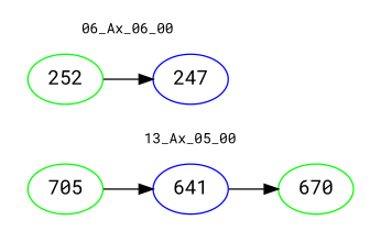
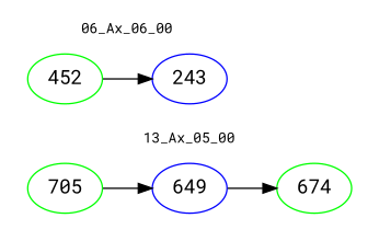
  digraph {
    fontname="Roboto Mono"
    rankdir=LR
    node [color=green fontname="Roboto Mono"]
    edge [color=black fontname="Roboto Mono"]
    n1 [label=705]
-   n2 [color=blue label=641]
-   n3 [label=670]
-   n4 [label=252]
-   n5 [color=blue label=247]
+   n2 [color=blue label=649]
+   n3 [label=674]
+   n4 [label=452]
+   n5 [color=blue label=243]
    subgraph cluster_1 {
      color=white
      fontsize=10
      label="13_Ax_05_00"
      n1
      n2
      n3
    }
    subgraph cluster_2 {
      color=white
      fontsize=10
      label="06_Ax_06_00"
      n4
      n5
    }
    n1 -> n2
    n2 -> n3
    n4 -> n5
  }
